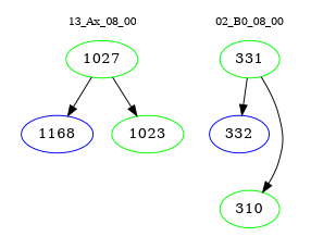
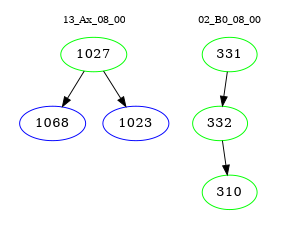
  digraph {
    node [color=green]
    edge [color=black]
    n1 [label=1027]
-   n2 [color=blue label=1168]
-   n3 [label=1023]
+   n2 [color=blue label=1068]
+   n3 [color=blue label=1023]
    n4 [label=331]
-   n5 [color=blue label=332]
+   n5 [label=332]
    n6 [label=310]
    subgraph cluster_1 {
      color=white
      fontsize=10
      label="13_Ax_08_00"
      n1
      n2
      n3
    }
    subgraph cluster_2 {
      color=white
      fontsize=10
      label="02_B0_08_00"
      n4
      n5
      n6
    }
    n1 -> n2
    n1 -> n3
    n4 -> n5
-   n4 -> n6
+   n5 -> n6
  }
